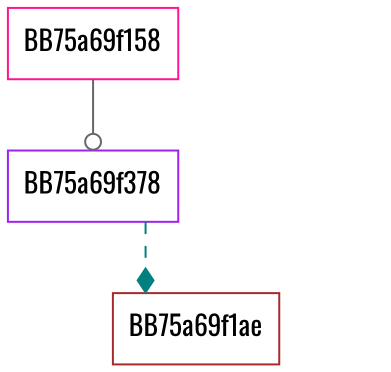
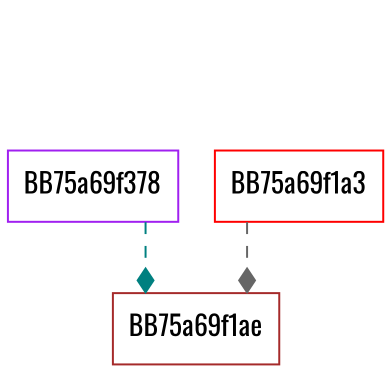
  digraph {
    fontname=Oswald
    splines=ortho
    node [fontname=Oswald shape=box]
    edge [arrowhead=diamond color=gray40 fontname=Oswald style=dashed]
-   BB75a69f158 [color=deeppink]
    BB75a69f378 [color=purple]
    BB75a69f1ae [color=brown]
-   BB75a69f158 -> BB75a69f378 [arrowhead=odot style=solid]
+   BB75a69f1a3 [color=red]
    BB75a69f378 -> BB75a69f1ae [color=teal]
+   BB75a69f1a3 -> BB75a69f1ae
  }
